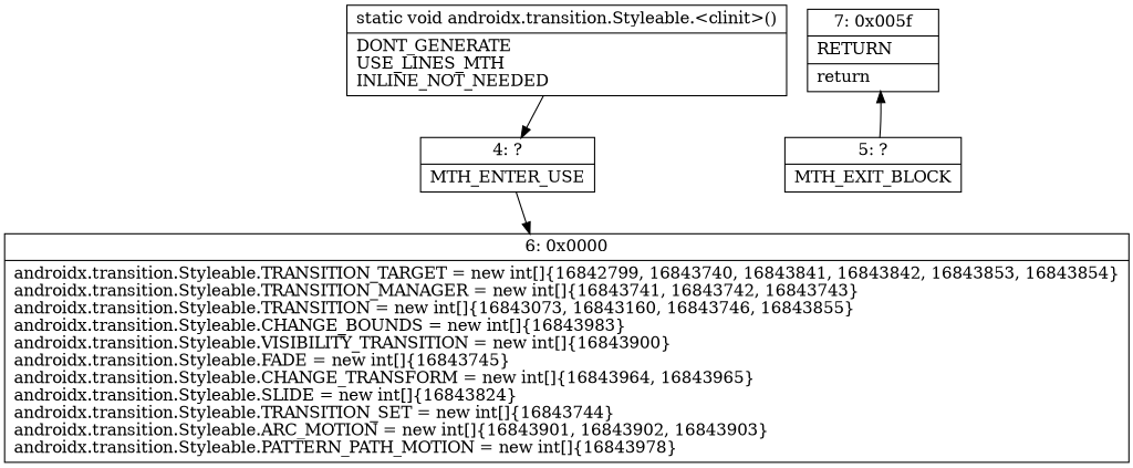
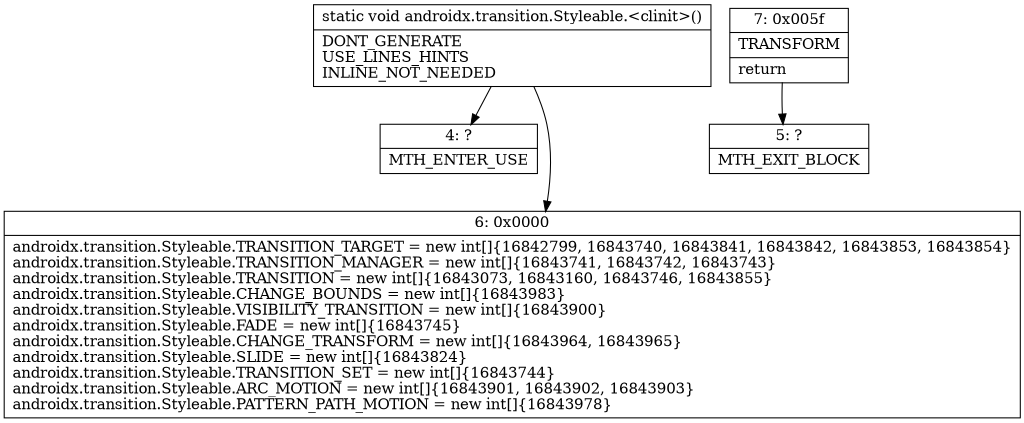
  digraph {
    node [shape=record]
    n1 [label="{4\:\ ?|MTH_ENTER_USE\l}"]
    n2 [label="{6\:\ 0x0000|androidx.transition.Styleable.TRANSITION_TARGET = new int[]\{16842799, 16843740, 16843841, 16843842, 16843853, 16843854\}\landroidx.transition.Styleable.TRANSITION_MANAGER = new int[]\{16843741, 16843742, 16843743\}\landroidx.transition.Styleable.TRANSITION = new int[]\{16843073, 16843160, 16843746, 16843855\}\landroidx.transition.Styleable.CHANGE_BOUNDS = new int[]\{16843983\}\landroidx.transition.Styleable.VISIBILITY_TRANSITION = new int[]\{16843900\}\landroidx.transition.Styleable.FADE = new int[]\{16843745\}\landroidx.transition.Styleable.CHANGE_TRANSFORM = new int[]\{16843964, 16843965\}\landroidx.transition.Styleable.SLIDE = new int[]\{16843824\}\landroidx.transition.Styleable.TRANSITION_SET = new int[]\{16843744\}\landroidx.transition.Styleable.ARC_MOTION = new int[]\{16843901, 16843902, 16843903\}\landroidx.transition.Styleable.PATTERN_PATH_MOTION = new int[]\{16843978\}\l}"]
-   n3 [label="{7\:\ 0x005f|RETURN\l|return\l}"]
+   n3 [label="{7\:\ 0x005f|TRANSFORM\l|return\l}"]
    n4 [label="{5\:\ ?|MTH_EXIT_BLOCK\l}"]
-   n5 [label="{static void androidx.transition.Styleable.\<clinit\>()  | DONT_GENERATE\lUSE_LINES_MTH\lINLINE_NOT_NEEDED\l}"]
-   n1 -> n2
-   n4 -> n3
+   n5 [label="{static void androidx.transition.Styleable.\<clinit\>()  | DONT_GENERATE\lUSE_LINES_HINTS\lINLINE_NOT_NEEDED\l}"]
+   n5 -> n2
+   n3 -> n4
    n5 -> n1
  }
